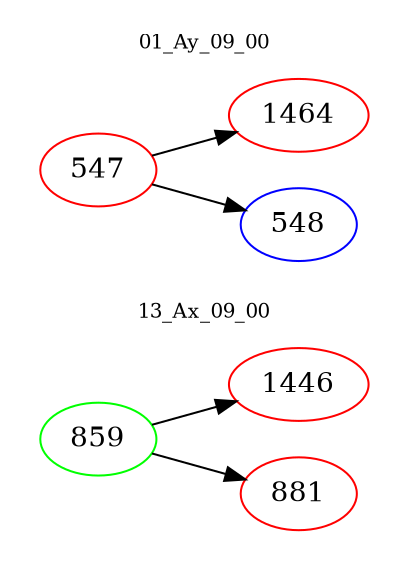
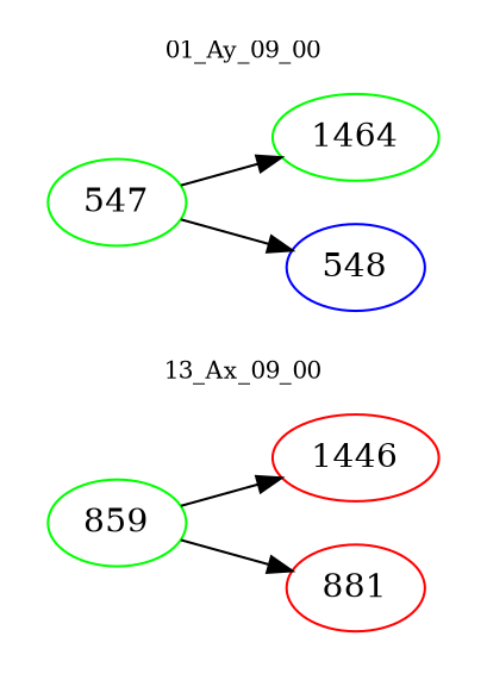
  digraph {
    rankdir=LR
    node [color=red]
    edge [color=black]
    n1 [color=green label=859]
    n2 [label=881]
    n3 [label=1446]
-   n4 [label=547]
+   n4 [color=green label=547]
    n5 [color=blue label=548]
-   n6 [label=1464]
+   n6 [color=green label=1464]
    subgraph cluster_1 {
      color=white
      fontsize=10
      label="13_Ax_09_00"
      n1
      n2
      n3
    }
    subgraph cluster_2 {
      color=white
      fontsize=10
      label="01_Ay_09_00"
      n4
      n5
      n6
    }
    n1 -> n2
    n1 -> n3
    n4 -> n5
    n4 -> n6
  }
